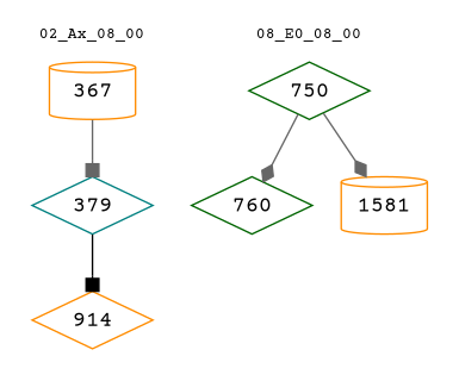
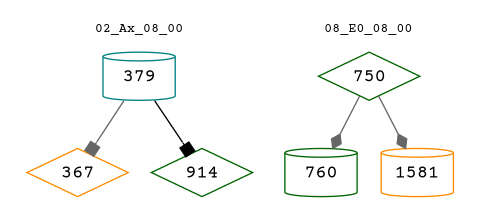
  digraph {
    fontname="Courier Prime"
    node [color=darkorange fontname="Courier Prime" shape=cylinder]
    edge [arrowhead=box color=gray40 fontname="Courier Prime"]
-   n1 [color=teal label=379 shape=diamond]
-   n2 [label=367]
-   n3 [label=914 shape=diamond]
+   n1 [color=teal label=379]
+   n2 [label=367 shape=diamond]
+   n3 [color=darkgreen label=914 shape=diamond]
    n4 [color=darkgreen label=750 shape=diamond]
-   n5 [color=darkgreen label=760 shape=diamond]
+   n5 [color=darkgreen label=760]
    n6 [label=1581]
    subgraph cluster_1 {
      color=white
      fontsize=10
      label="02_Ax_08_00"
      n1
      n2
      n3
    }
    subgraph cluster_2 {
      color=white
      fontsize=10
      label="08_E0_08_00"
      n4
      n5
      n6
    }
-   n2 -> n1
+   n1 -> n2
    n1 -> n3 [color=black]
    n4 -> n5 [arrowhead=diamond]
    n4 -> n6 [arrowhead=diamond]
  }
